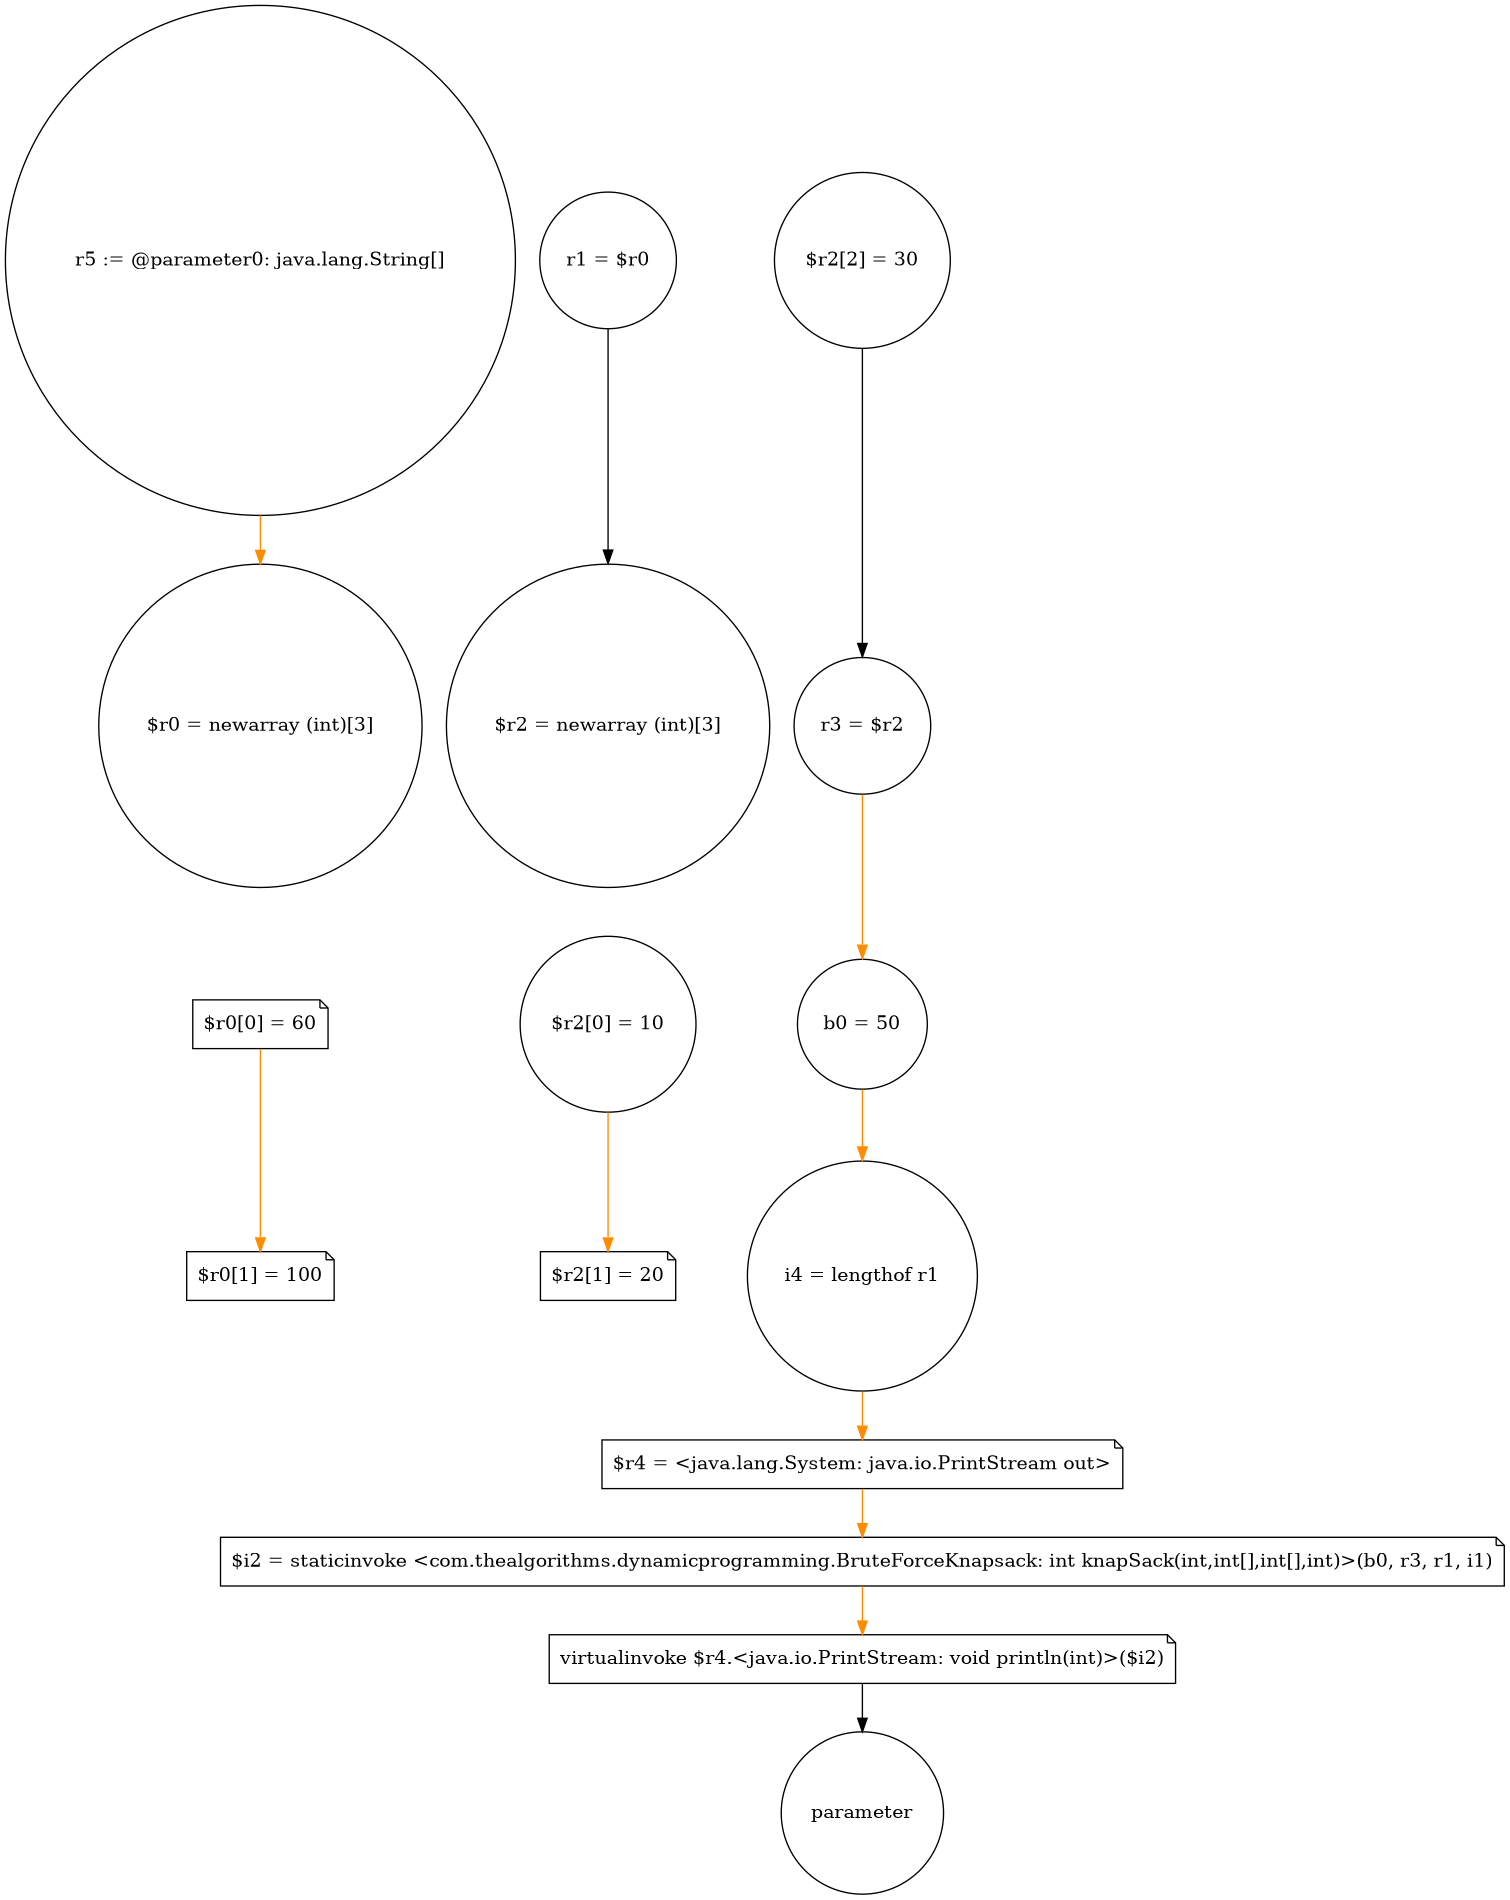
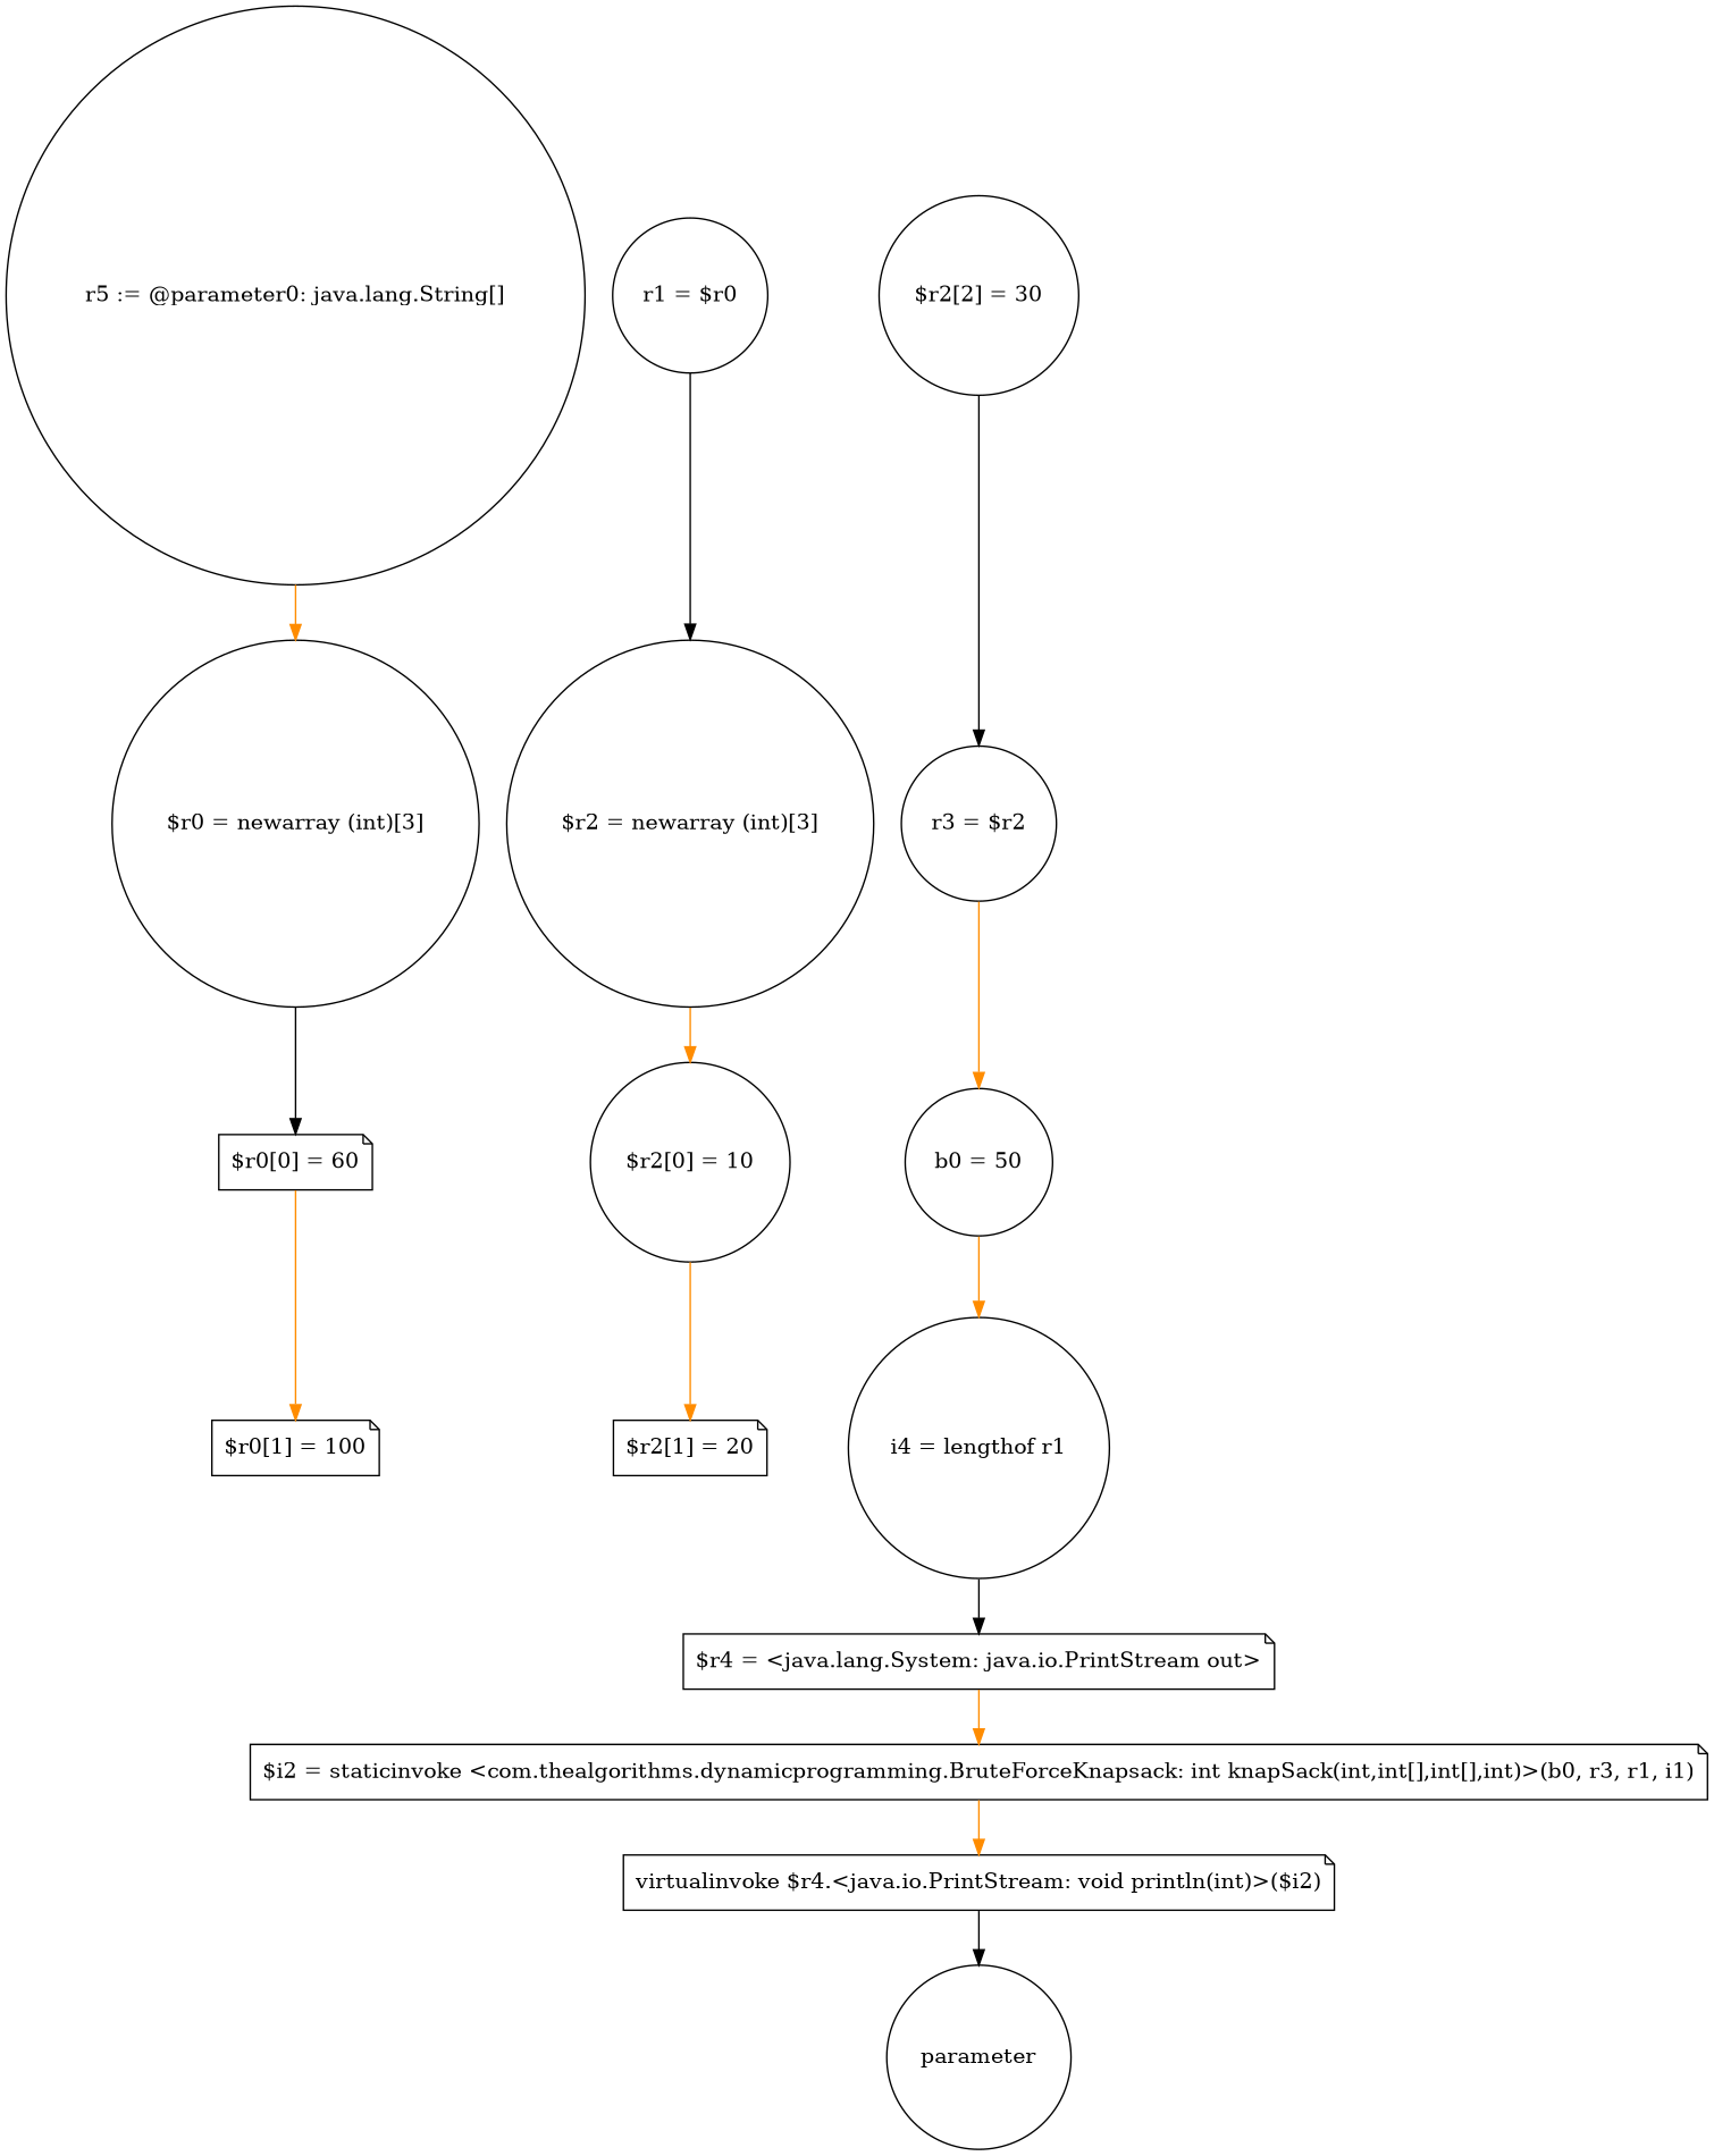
  digraph {
    node [shape=circle]
    edge [color=darkorange]
    "r5 := @parameter0: java.lang.String[]"
    "$r0 = newarray (int)[3]"
    "$r0[0] = 60" [shape=note]
    "$r0[1] = 100" [shape=note]
    "r1 = $r0"
    "$r2 = newarray (int)[3]"
    "$r2[0] = 10"
    "$r2[1] = 20" [shape=note]
    "$r2[2] = 30"
    "r3 = $r2"
    "b0 = 50"
    n12 [label="i4 = lengthof r1"]
    "$r4 = <java.lang.System: java.io.PrintStream out>" [shape=note]
    "$i2 = staticinvoke <com.thealgorithms.dynamicprogramming.BruteForceKnapsack: int knapSack(int,int[],int[],int)>(b0, r3, r1, i1)" [shape=note]
    "virtualinvoke $r4.<java.io.PrintStream: void println(int)>($i2)" [shape=note]
    n16 [label=parameter]
    "r5 := @parameter0: java.lang.String[]" -> "$r0 = newarray (int)[3]"
+   "$r0 = newarray (int)[3]" -> "$r0[0] = 60" [color=black]
    "$r0[0] = 60" -> "$r0[1] = 100"
    "r1 = $r0" -> "$r2 = newarray (int)[3]" [color=black]
+   "$r2 = newarray (int)[3]" -> "$r2[0] = 10"
    "$r2[0] = 10" -> "$r2[1] = 20"
    "$r2[2] = 30" -> "r3 = $r2" [color=black]
    "r3 = $r2" -> "b0 = 50"
    "b0 = 50" -> n12
-   n12 -> "$r4 = <java.lang.System: java.io.PrintStream out>"
+   n12 -> "$r4 = <java.lang.System: java.io.PrintStream out>" [color=black]
    "$r4 = <java.lang.System: java.io.PrintStream out>" -> "$i2 = staticinvoke <com.thealgorithms.dynamicprogramming.BruteForceKnapsack: int knapSack(int,int[],int[],int)>(b0, r3, r1, i1)"
    "$i2 = staticinvoke <com.thealgorithms.dynamicprogramming.BruteForceKnapsack: int knapSack(int,int[],int[],int)>(b0, r3, r1, i1)" -> "virtualinvoke $r4.<java.io.PrintStream: void println(int)>($i2)"
    "virtualinvoke $r4.<java.io.PrintStream: void println(int)>($i2)" -> n16 [color=black]
  }
